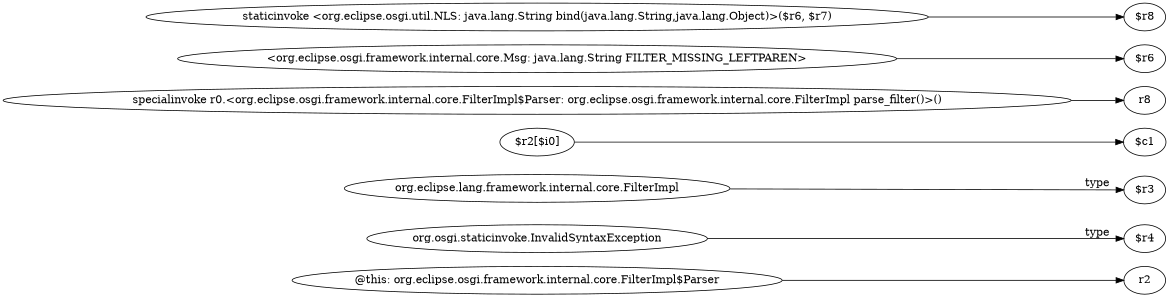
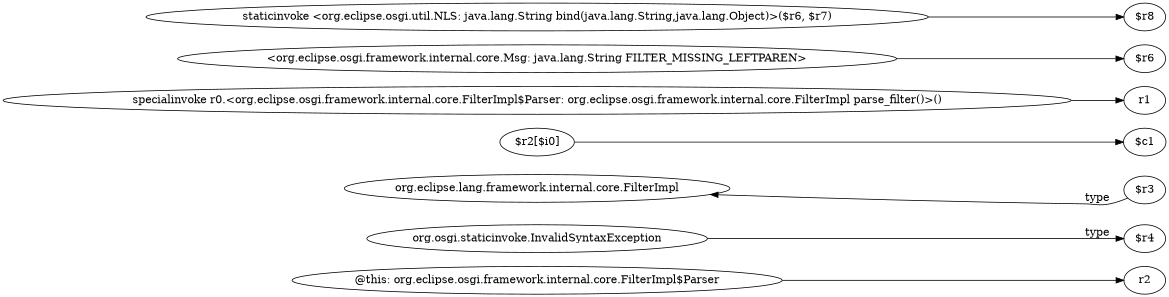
  digraph {
    fontname="DejaVu Serif"
    rankdir=LR
    node [fontname="DejaVu Serif"]
    edge [fontname="DejaVu Serif"]
    n1 [label="@this: org.eclipse.osgi.framework.internal.core.FilterImpl$Parser"]
    n2 [label=r2]
    n3 [label="org.osgi.staticinvoke.InvalidSyntaxException"]
    n4 [label="$r4"]
    n5 [label="org.eclipse.lang.framework.internal.core.FilterImpl"]
    n6 [label="$r3"]
    n7 [label="$r2[$i0]"]
    n8 [label="$c1"]
    n9 [label="specialinvoke r0.<org.eclipse.osgi.framework.internal.core.FilterImpl$Parser: org.eclipse.osgi.framework.internal.core.FilterImpl parse_filter()>()"]
-   n10 [label=r8]
+   n10 [label=r1]
    n11 [label="<org.eclipse.osgi.framework.internal.core.Msg: java.lang.String FILTER_MISSING_LEFTPAREN>"]
    n12 [label="$r6"]
    n13 [label="staticinvoke <org.eclipse.osgi.util.NLS: java.lang.String bind(java.lang.String,java.lang.Object)>($r6, $r7)"]
    n14 [label="$r8"]
    n1 -> n2
    n3 -> n4 [label=type]
-   n5 -> n6 [label=type]
+   n6 -> n5 [label=type]
    n7 -> n8
    n9 -> n10
    n11 -> n12
    n13 -> n14
  }
